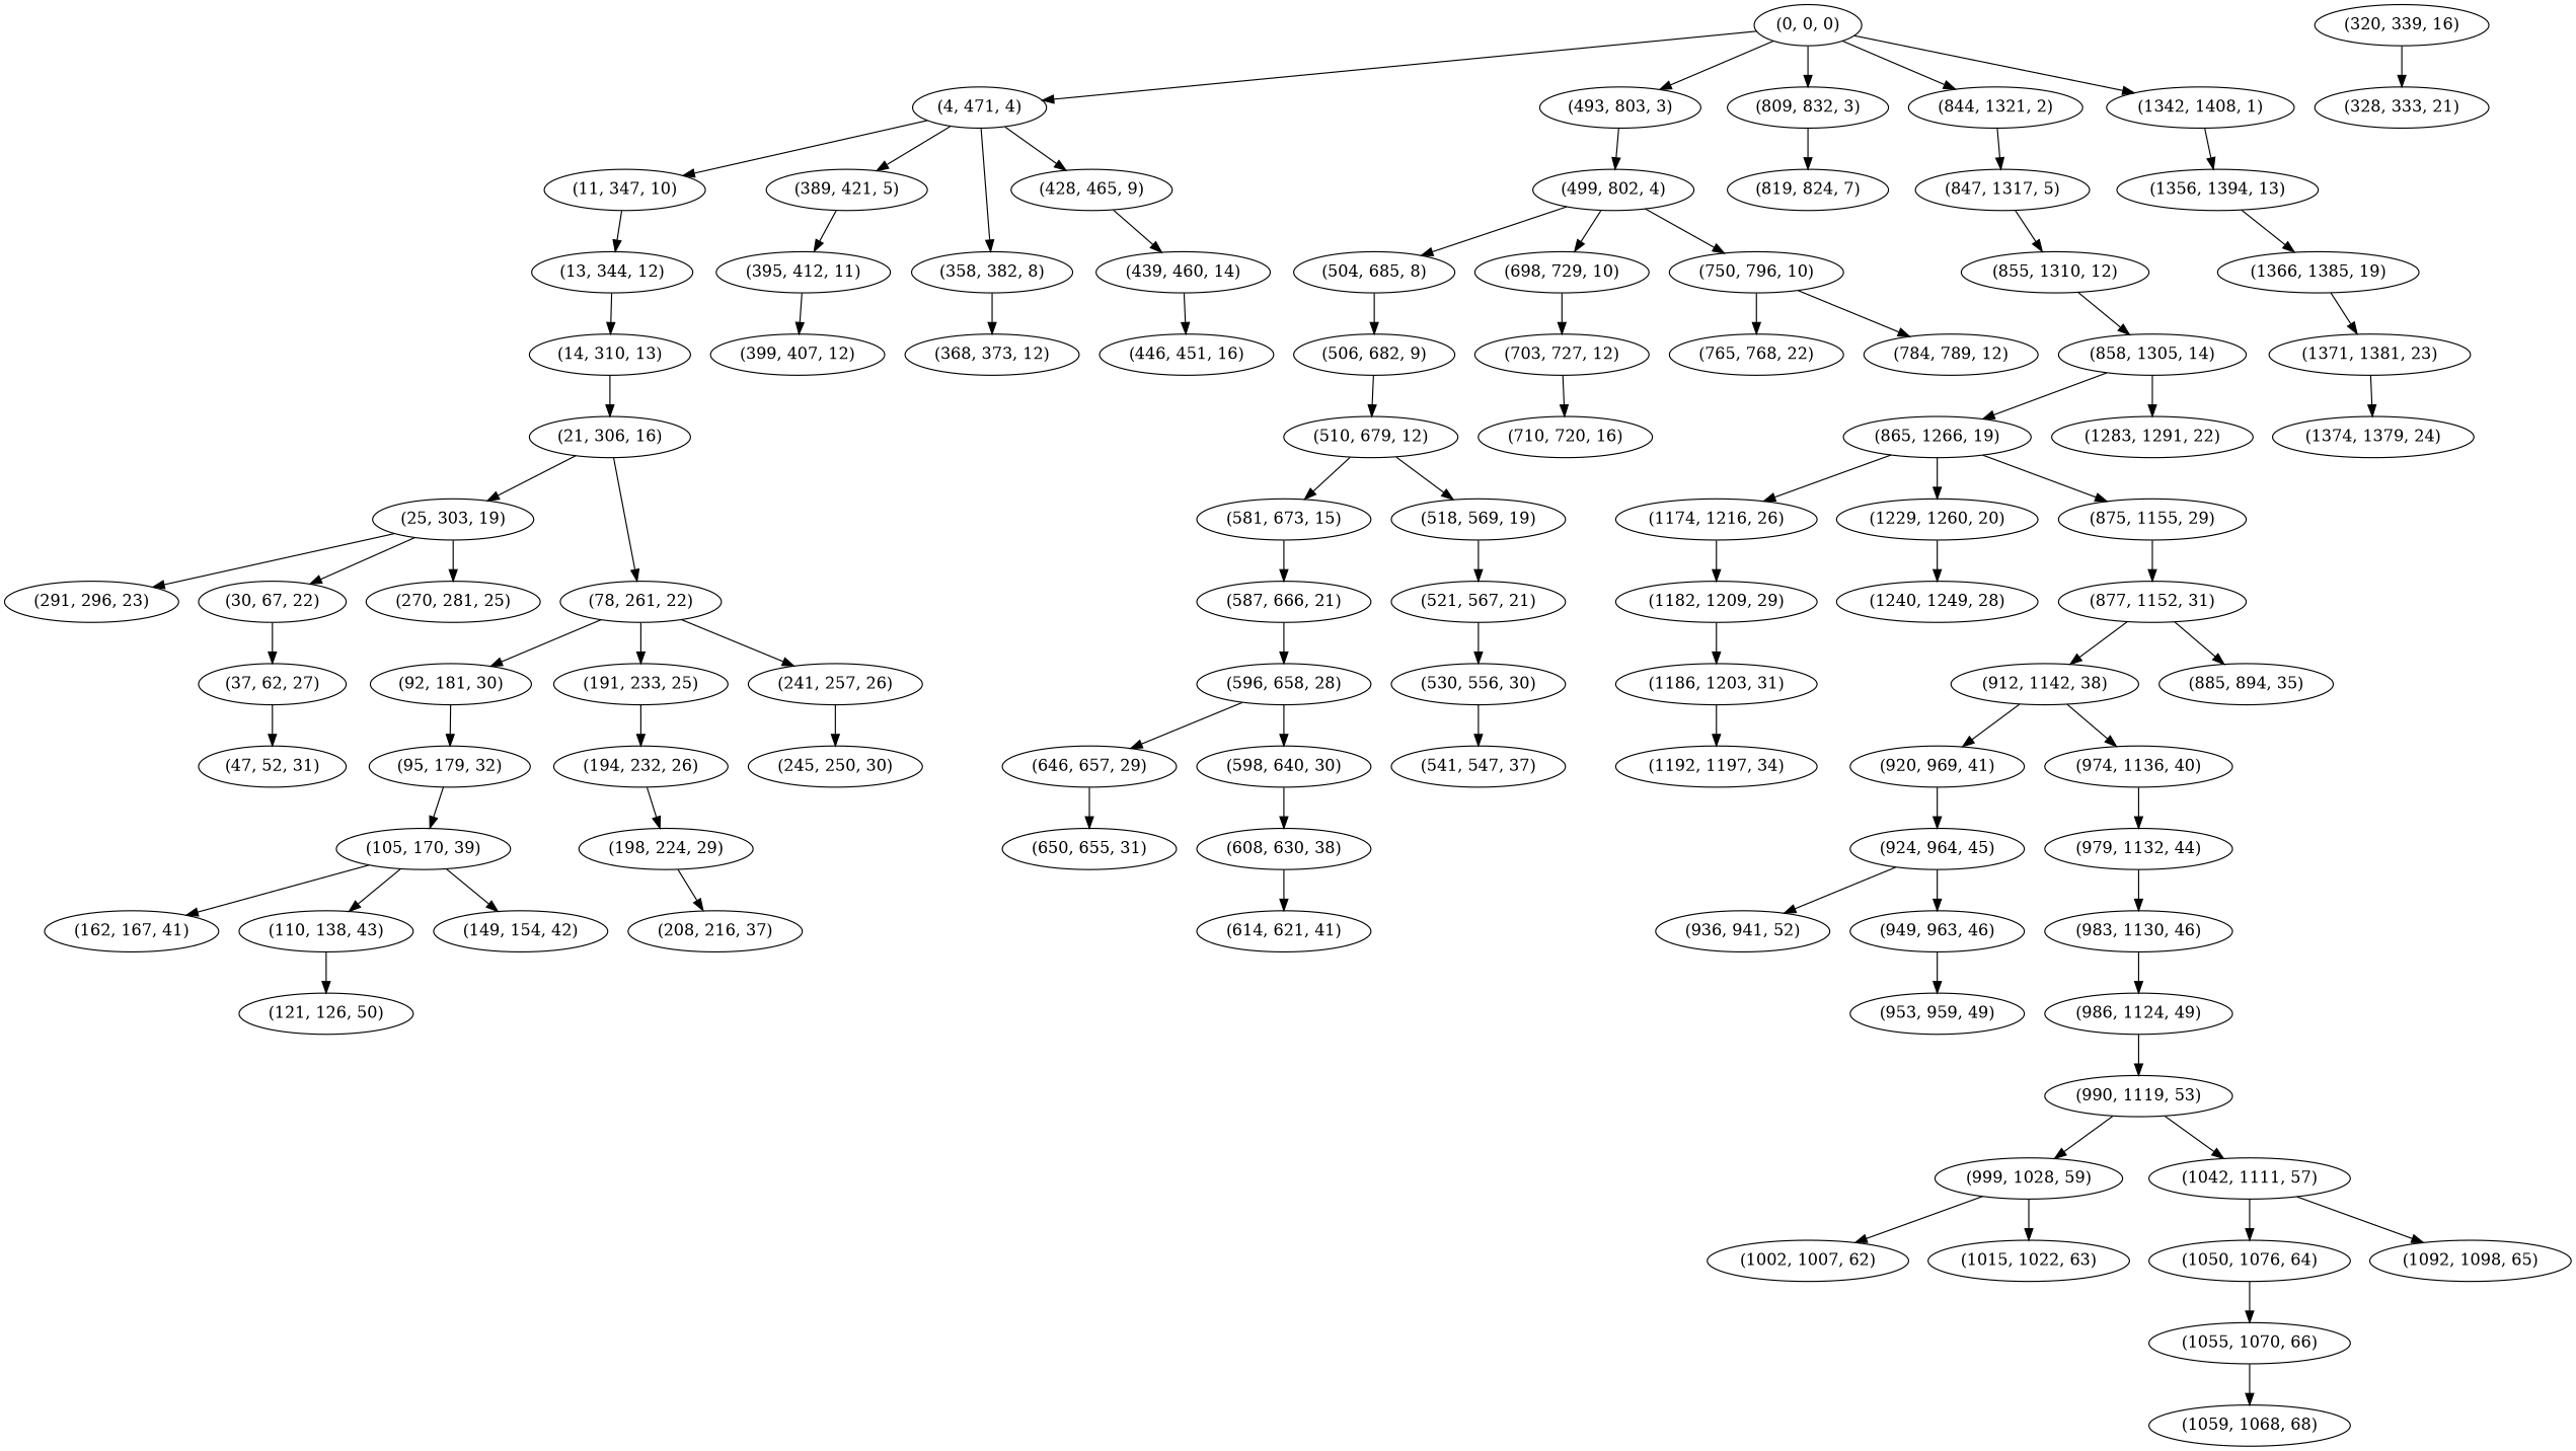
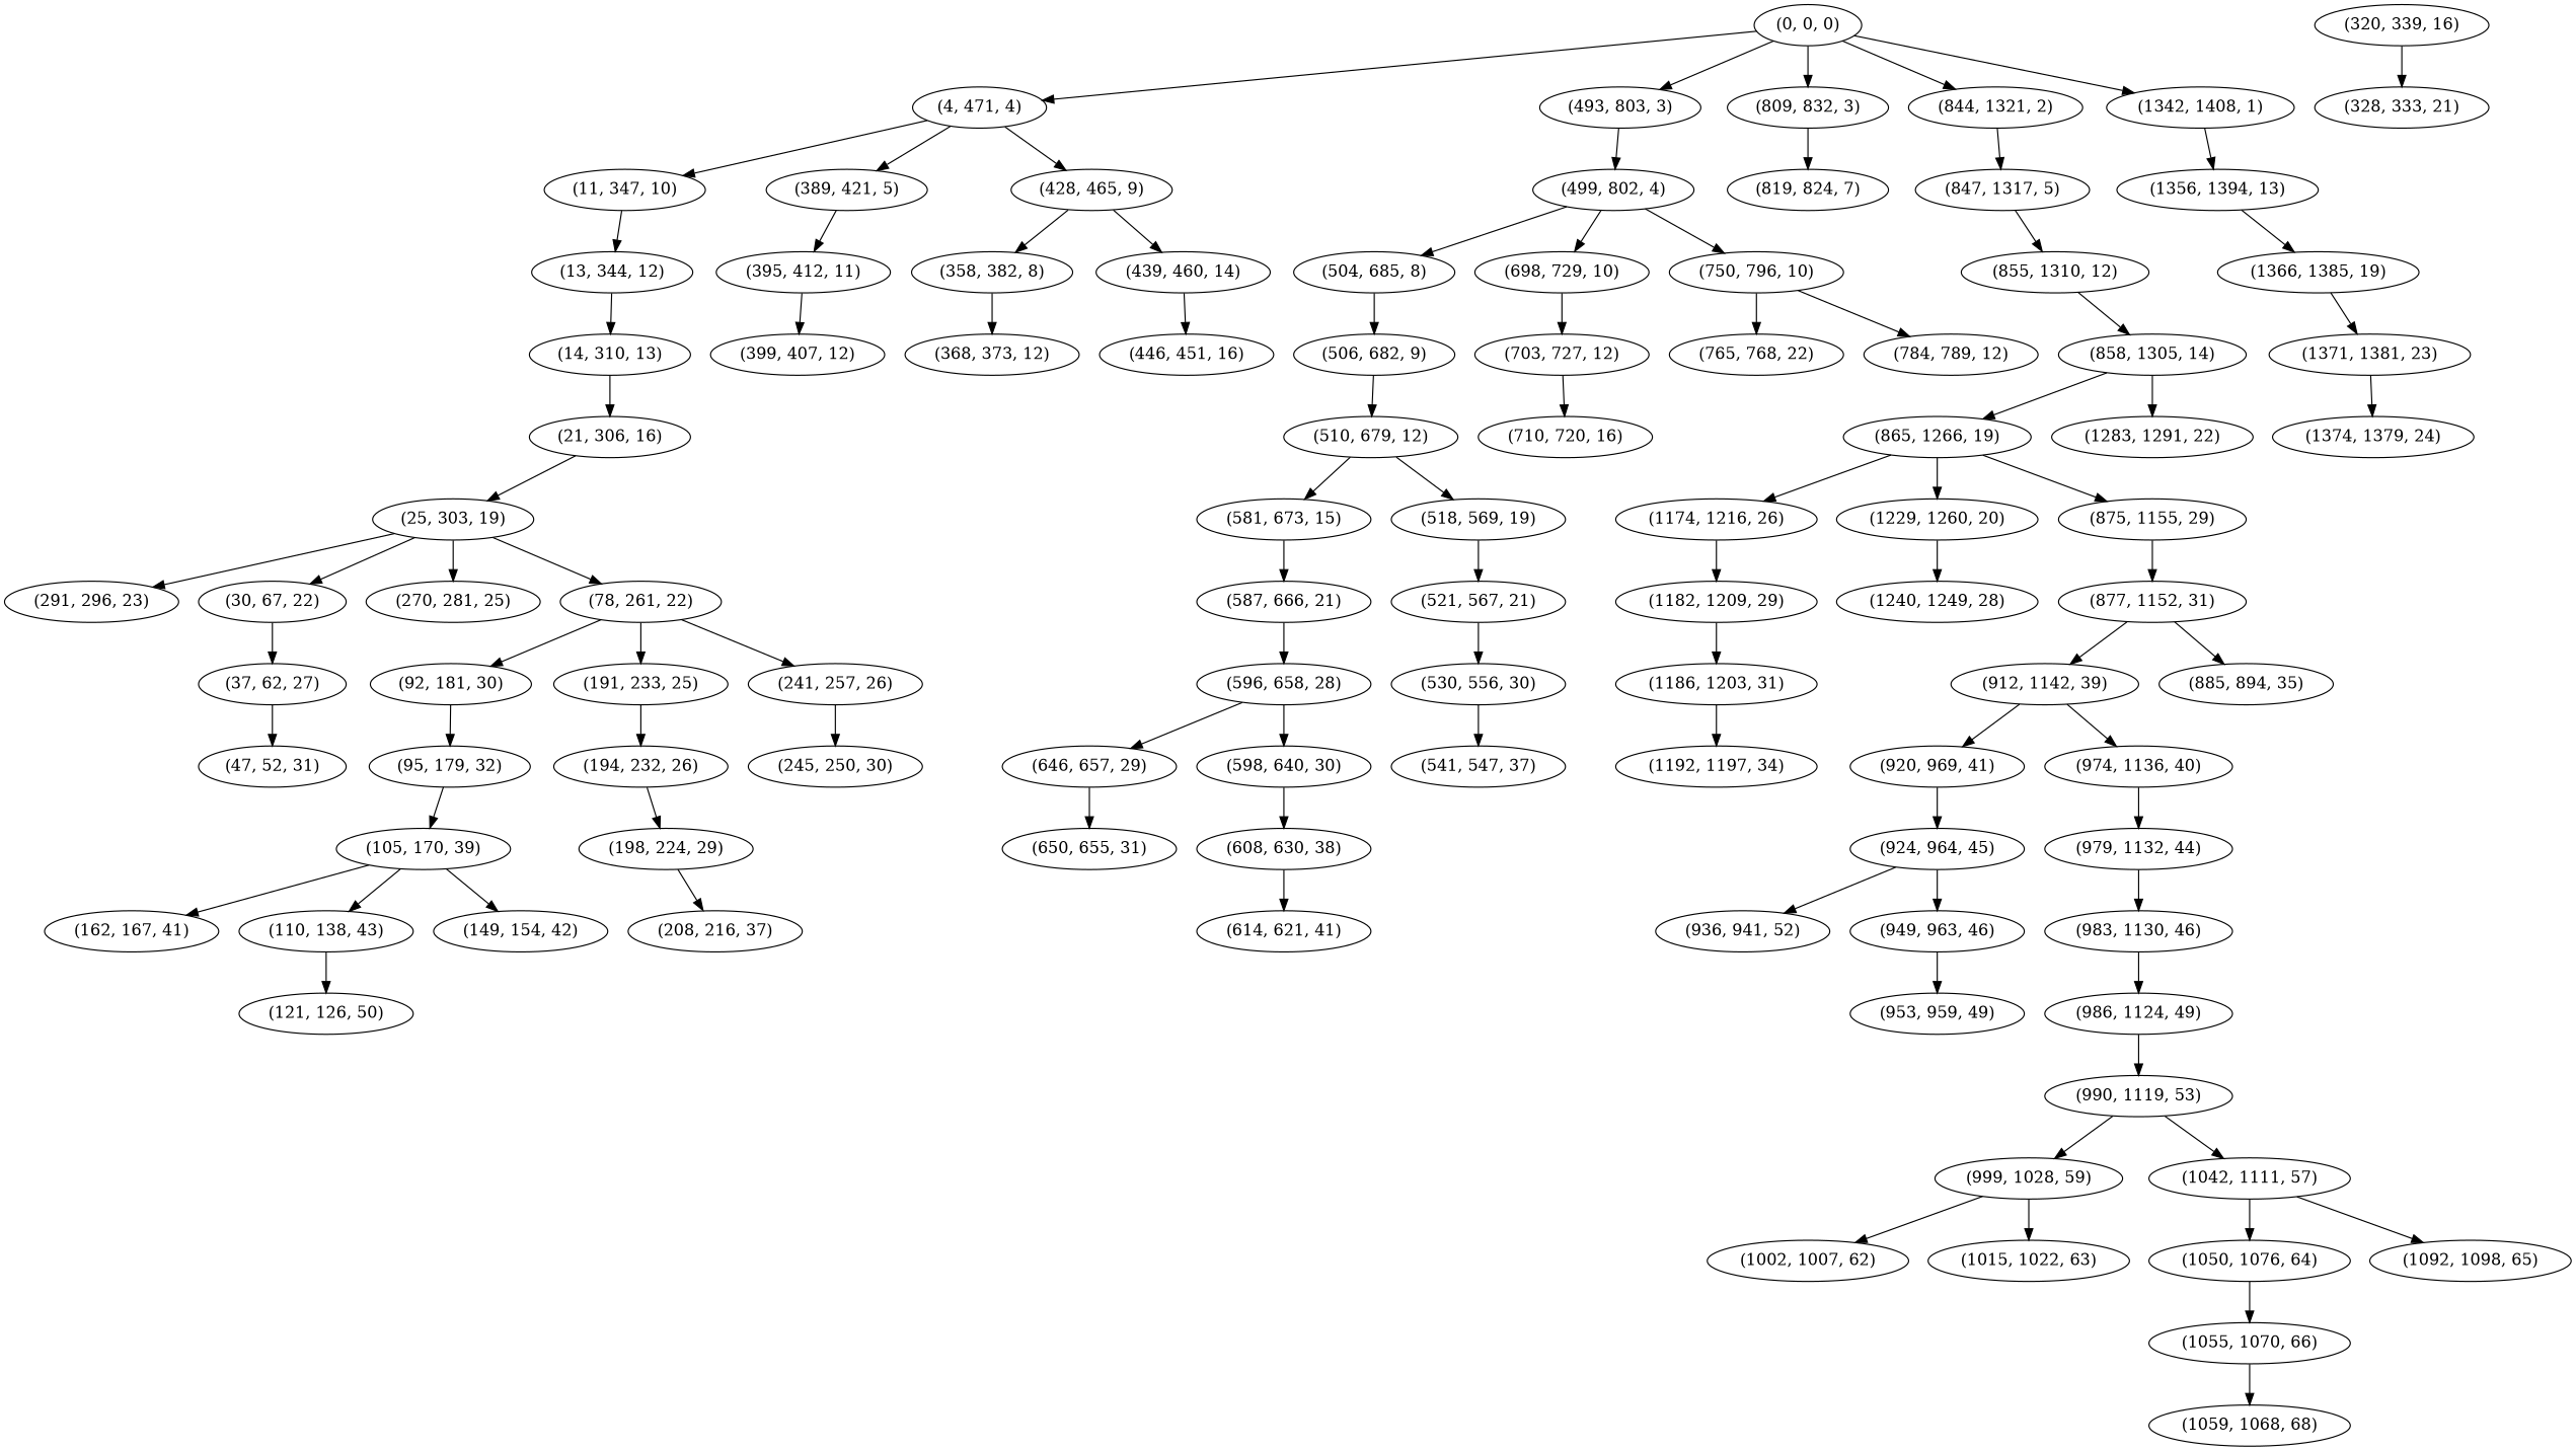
  digraph {
    "(0, 0, 0)"
    "(4, 471, 4)"
    "(493, 803, 3)"
    "(809, 832, 3)"
    "(844, 1321, 2)"
    "(1342, 1408, 1)"
    "(11, 347, 10)"
    "(358, 382, 8)"
    "(389, 421, 5)"
    "(428, 465, 9)"
    "(499, 802, 4)"
    "(819, 824, 7)"
    "(847, 1317, 5)"
    "(1356, 1394, 13)"
    "(13, 344, 12)"
    "(368, 373, 12)"
    "(395, 412, 11)"
    "(439, 460, 14)"
    "(14, 310, 13)"
    "(21, 306, 16)"
    "(25, 303, 19)"
    "(30, 67, 22)"
    "(78, 261, 22)"
    "(270, 281, 25)"
    "(291, 296, 23)"
    "(37, 62, 27)"
    "(92, 181, 30)"
    "(191, 233, 25)"
    "(241, 257, 26)"
    "(47, 52, 31)"
    "(95, 179, 32)"
    "(194, 232, 26)"
    "(245, 250, 30)"
    "(105, 170, 39)"
    "(110, 138, 43)"
    "(149, 154, 42)"
    "(162, 167, 41)"
    "(121, 126, 50)"
    "(198, 224, 29)"
    "(208, 216, 37)"
    "(320, 339, 16)"
    "(328, 333, 21)"
    "(399, 407, 12)"
    "(446, 451, 16)"
    "(504, 685, 8)"
    "(698, 729, 10)"
    "(750, 796, 10)"
    "(506, 682, 9)"
    "(703, 727, 12)"
    n50 [label="(765, 768, 22)"]
    "(784, 789, 12)"
    "(510, 679, 12)"
    "(518, 569, 19)"
    "(581, 673, 15)"
    "(521, 567, 21)"
    "(587, 666, 21)"
    "(530, 556, 30)"
    "(541, 547, 37)"
    "(596, 658, 28)"
    "(598, 640, 30)"
    "(646, 657, 29)"
    "(608, 630, 38)"
    "(650, 655, 31)"
    "(614, 621, 41)"
    "(710, 720, 16)"
    "(855, 1310, 12)"
    "(858, 1305, 14)"
    "(865, 1266, 19)"
    "(1283, 1291, 22)"
    "(875, 1155, 29)"
    "(1174, 1216, 26)"
    "(1229, 1260, 20)"
    "(877, 1152, 31)"
    "(1182, 1209, 29)"
    "(1240, 1249, 28)"
    "(885, 894, 35)"
-   "(912, 1142, 38)"
+   "(912, 1142, 38)" [label="(912, 1142, 39)"]
    "(920, 969, 41)"
    "(974, 1136, 40)"
    "(924, 964, 45)"
    "(979, 1132, 44)"
    "(936, 941, 52)"
    "(949, 963, 46)"
    "(953, 959, 49)"
    "(983, 1130, 46)"
    "(986, 1124, 49)"
    "(990, 1119, 53)"
    "(999, 1028, 59)"
    "(1042, 1111, 57)"
    "(1002, 1007, 62)"
    "(1015, 1022, 63)"
    "(1050, 1076, 64)"
    "(1092, 1098, 65)"
    "(1055, 1070, 66)"
    "(1059, 1068, 68)"
    "(1186, 1203, 31)"
    "(1192, 1197, 34)"
    "(1366, 1385, 19)"
    "(1371, 1381, 23)"
    "(1374, 1379, 24)"
    "(0, 0, 0)" -> "(4, 471, 4)"
    "(0, 0, 0)" -> "(493, 803, 3)"
    "(0, 0, 0)" -> "(809, 832, 3)"
    "(0, 0, 0)" -> "(844, 1321, 2)"
    "(0, 0, 0)" -> "(1342, 1408, 1)"
    "(4, 471, 4)" -> "(11, 347, 10)"
-   "(4, 471, 4)" -> "(358, 382, 8)"
+   "(428, 465, 9)" -> "(358, 382, 8)"
    "(4, 471, 4)" -> "(389, 421, 5)"
    "(4, 471, 4)" -> "(428, 465, 9)"
    "(493, 803, 3)" -> "(499, 802, 4)"
    "(809, 832, 3)" -> "(819, 824, 7)"
    "(844, 1321, 2)" -> "(847, 1317, 5)"
    "(1342, 1408, 1)" -> "(1356, 1394, 13)"
    "(11, 347, 10)" -> "(13, 344, 12)"
    "(358, 382, 8)" -> "(368, 373, 12)"
    "(389, 421, 5)" -> "(395, 412, 11)"
    "(428, 465, 9)" -> "(439, 460, 14)"
    "(499, 802, 4)" -> "(504, 685, 8)"
    "(499, 802, 4)" -> "(698, 729, 10)"
    "(499, 802, 4)" -> "(750, 796, 10)"
    "(847, 1317, 5)" -> "(855, 1310, 12)"
    "(1356, 1394, 13)" -> "(1366, 1385, 19)"
    "(13, 344, 12)" -> "(14, 310, 13)"
    "(395, 412, 11)" -> "(399, 407, 12)"
    "(439, 460, 14)" -> "(446, 451, 16)"
    "(14, 310, 13)" -> "(21, 306, 16)"
    "(21, 306, 16)" -> "(25, 303, 19)"
    "(25, 303, 19)" -> "(30, 67, 22)"
-   "(21, 306, 16)" -> "(78, 261, 22)"
+   "(25, 303, 19)" -> "(78, 261, 22)"
    "(25, 303, 19)" -> "(270, 281, 25)"
    "(25, 303, 19)" -> "(291, 296, 23)"
    "(30, 67, 22)" -> "(37, 62, 27)"
    "(78, 261, 22)" -> "(92, 181, 30)"
    "(78, 261, 22)" -> "(191, 233, 25)"
    "(78, 261, 22)" -> "(241, 257, 26)"
    "(37, 62, 27)" -> "(47, 52, 31)"
    "(92, 181, 30)" -> "(95, 179, 32)"
    "(191, 233, 25)" -> "(194, 232, 26)"
    "(241, 257, 26)" -> "(245, 250, 30)"
    "(95, 179, 32)" -> "(105, 170, 39)"
    "(194, 232, 26)" -> "(198, 224, 29)"
    "(105, 170, 39)" -> "(110, 138, 43)"
    "(105, 170, 39)" -> "(149, 154, 42)"
    "(105, 170, 39)" -> "(162, 167, 41)"
    "(110, 138, 43)" -> "(121, 126, 50)"
    "(198, 224, 29)" -> "(208, 216, 37)"
    "(320, 339, 16)" -> "(328, 333, 21)"
    "(504, 685, 8)" -> "(506, 682, 9)"
    "(698, 729, 10)" -> "(703, 727, 12)"
    "(750, 796, 10)" -> n50
    "(750, 796, 10)" -> "(784, 789, 12)"
    "(506, 682, 9)" -> "(510, 679, 12)"
    "(703, 727, 12)" -> "(710, 720, 16)"
    "(510, 679, 12)" -> "(518, 569, 19)"
    "(510, 679, 12)" -> "(581, 673, 15)"
    "(518, 569, 19)" -> "(521, 567, 21)"
    "(581, 673, 15)" -> "(587, 666, 21)"
    "(521, 567, 21)" -> "(530, 556, 30)"
    "(587, 666, 21)" -> "(596, 658, 28)"
    "(530, 556, 30)" -> "(541, 547, 37)"
    "(596, 658, 28)" -> "(598, 640, 30)"
    "(596, 658, 28)" -> "(646, 657, 29)"
    "(598, 640, 30)" -> "(608, 630, 38)"
    "(646, 657, 29)" -> "(650, 655, 31)"
    "(608, 630, 38)" -> "(614, 621, 41)"
    "(855, 1310, 12)" -> "(858, 1305, 14)"
    "(858, 1305, 14)" -> "(865, 1266, 19)"
    "(858, 1305, 14)" -> "(1283, 1291, 22)"
    "(865, 1266, 19)" -> "(875, 1155, 29)"
    "(865, 1266, 19)" -> "(1174, 1216, 26)"
    "(865, 1266, 19)" -> "(1229, 1260, 20)"
    "(875, 1155, 29)" -> "(877, 1152, 31)"
    "(1174, 1216, 26)" -> "(1182, 1209, 29)"
    "(1229, 1260, 20)" -> "(1240, 1249, 28)"
    "(877, 1152, 31)" -> "(885, 894, 35)"
    "(877, 1152, 31)" -> "(912, 1142, 38)"
    "(1182, 1209, 29)" -> "(1186, 1203, 31)"
    "(912, 1142, 38)" -> "(920, 969, 41)"
    "(912, 1142, 38)" -> "(974, 1136, 40)"
    "(920, 969, 41)" -> "(924, 964, 45)"
    "(974, 1136, 40)" -> "(979, 1132, 44)"
    "(924, 964, 45)" -> "(936, 941, 52)"
    "(924, 964, 45)" -> "(949, 963, 46)"
    "(979, 1132, 44)" -> "(983, 1130, 46)"
    "(949, 963, 46)" -> "(953, 959, 49)"
    "(983, 1130, 46)" -> "(986, 1124, 49)"
    "(986, 1124, 49)" -> "(990, 1119, 53)"
    "(990, 1119, 53)" -> "(999, 1028, 59)"
    "(990, 1119, 53)" -> "(1042, 1111, 57)"
    "(999, 1028, 59)" -> "(1002, 1007, 62)"
    "(999, 1028, 59)" -> "(1015, 1022, 63)"
    "(1042, 1111, 57)" -> "(1050, 1076, 64)"
    "(1042, 1111, 57)" -> "(1092, 1098, 65)"
    "(1050, 1076, 64)" -> "(1055, 1070, 66)"
    "(1055, 1070, 66)" -> "(1059, 1068, 68)"
    "(1186, 1203, 31)" -> "(1192, 1197, 34)"
    "(1366, 1385, 19)" -> "(1371, 1381, 23)"
    "(1371, 1381, 23)" -> "(1374, 1379, 24)"
  }
